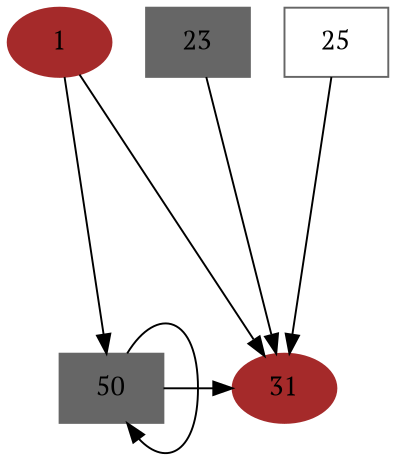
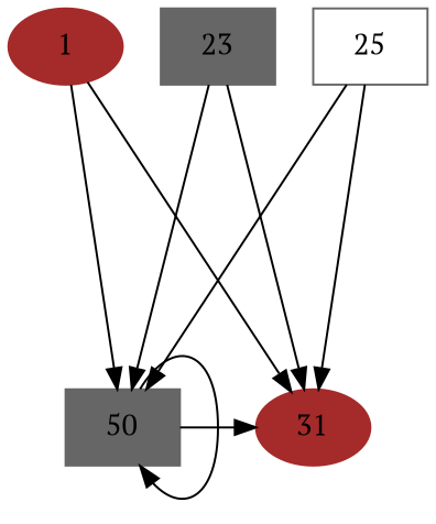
  digraph {
    fontname="PT Serif"
    ranksep=2.0
    node [color=gray40 fontname="PT Serif" shape=box style=filled]
    edge [fontname="PT Serif"]
    1 [color=brown shape=ellipse]
    23
    25 [style=""]
    n4 [label=50]
    31 [color=brown shape=ellipse]
    subgraph sub_1 {
      rank=same
      1
      23
    }
    subgraph sub_2 {
      rank=same
      25
    }
    subgraph sub_3 {
      rank=same
      n4
      31
    }
    1 -> n4
    1 -> 31
+   23 -> n4
    23 -> 31
+   25 -> n4
    25 -> 31
    n4 -> n4
    n4 -> 31
  }
